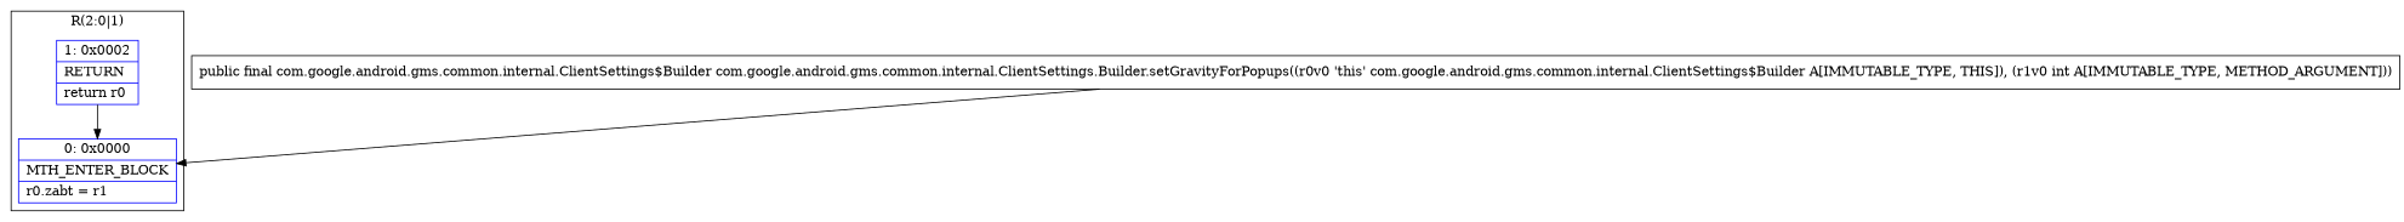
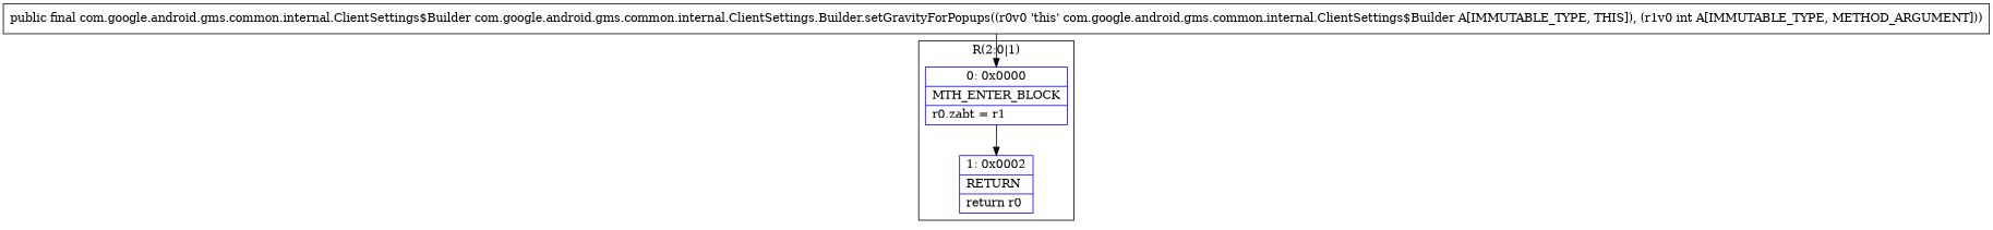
  digraph {
    node [color=blue shape=record]
    n1 [label="{0\:\ 0x0000|MTH_ENTER_BLOCK\l|r0.zabt = r1\l}"]
    n2 [label="{1\:\ 0x0002|RETURN\l|return r0\l}"]
    n3 [label="{public final com.google.android.gms.common.internal.ClientSettings$Builder com.google.android.gms.common.internal.ClientSettings.Builder.setGravityForPopups((r0v0 'this' com.google.android.gms.common.internal.ClientSettings$Builder A[IMMUTABLE_TYPE, THIS]), (r1v0 int A[IMMUTABLE_TYPE, METHOD_ARGUMENT])) }" color=""]
    subgraph cluster_1 {
      label="R(2:0|1)"
      n1
      n2
    }
-   n2 -> n1
+   n1 -> n2
    n3 -> n1
  }
